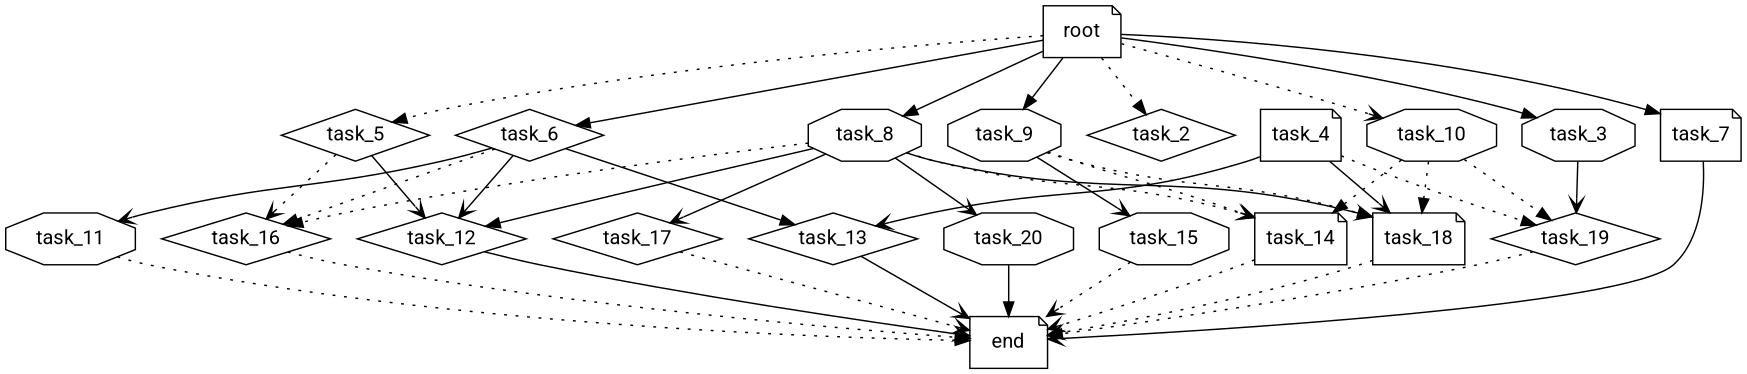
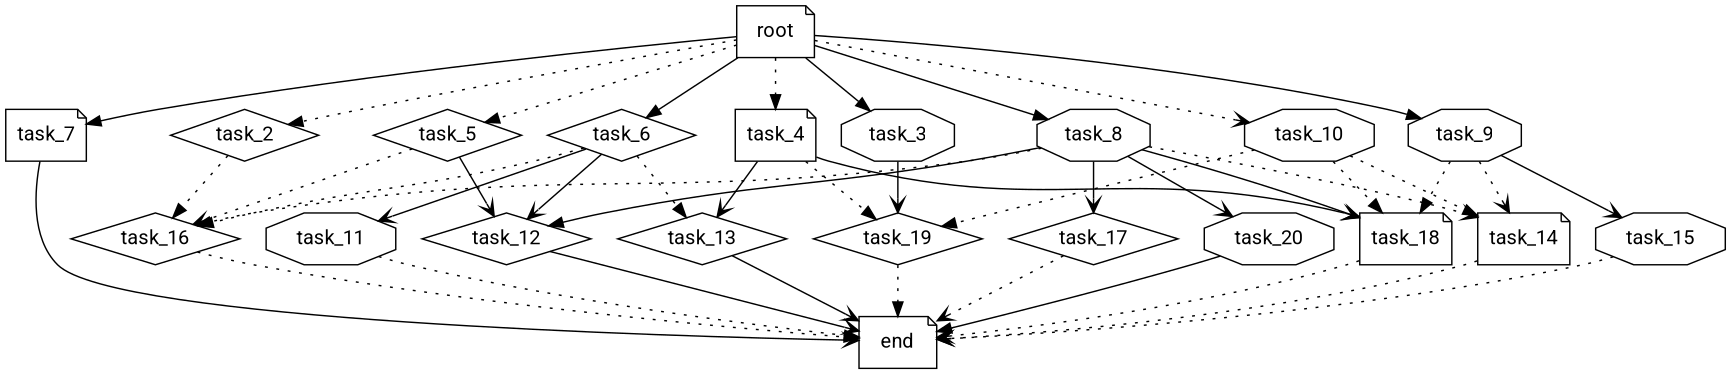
  digraph {
    fontname=Roboto
    node [fontname=Roboto shape=diamond]
    edge [arrowhead=normal fontname=Roboto style=dotted]
    root [shape=note]
    task_2
    task_3 [shape=octagon]
    task_4 [shape=note]
    task_5
    task_6
    task_7 [shape=note]
    task_8 [shape=octagon]
    task_9 [shape=octagon]
    task_10 [shape=octagon]
    task_16
    task_19
    task_13
    task_18 [shape=note]
    task_12
    task_11 [shape=octagon]
    end [shape=note]
    task_20 [shape=octagon]
    task_14 [shape=note]
    task_17
    task_15 [shape=octagon]
    root -> task_2
    root -> task_3 [style=solid]
+   root -> task_4
    root -> task_5
    root -> task_6 [style=solid]
    root -> task_7 [style=solid]
    root -> task_8 [style=solid]
    root -> task_9 [style=solid]
    root -> task_10 [arrowhead=vee]
+   task_2 -> task_16
    task_3 -> task_19 [arrowhead=vee style=solid]
    task_4 -> task_19
    task_4 -> task_13 [arrowhead=vee style=solid]
    task_4 -> task_18 [arrowhead=vee style=solid]
    task_5 -> task_16 [arrowhead=vee]
    task_5 -> task_12 [arrowhead=vee style=solid]
    task_6 -> task_16
-   task_6 -> task_13 [style=solid]
+   task_6 -> task_13
    task_6 -> task_12 [arrowhead=vee style=solid]
    task_6 -> task_11 [arrowhead=vee style=solid]
    task_7 -> end [arrowhead=vee style=solid]
    task_8 -> task_16
    task_8 -> task_18 [arrowhead=vee style=solid]
    task_8 -> task_12 [style=solid]
    task_8 -> task_20 [arrowhead=vee style=solid]
    task_8 -> task_14 [arrowhead=vee]
    task_8 -> task_17 [arrowhead=vee style=solid]
    task_9 -> task_18
    task_9 -> task_14 [arrowhead=vee]
    task_9 -> task_15 [arrowhead=vee style=solid]
    task_10 -> task_19
    task_10 -> task_18
    task_10 -> task_14
    task_16 -> end
    task_19 -> end
    task_13 -> end [arrowhead=vee style=solid]
    task_18 -> end [arrowhead=vee]
    task_12 -> end [arrowhead=vee style=solid]
    task_11 -> end
    task_20 -> end [style=solid]
    task_14 -> end [arrowhead=vee]
    task_17 -> end [arrowhead=vee]
    task_15 -> end [arrowhead=vee]
  }
